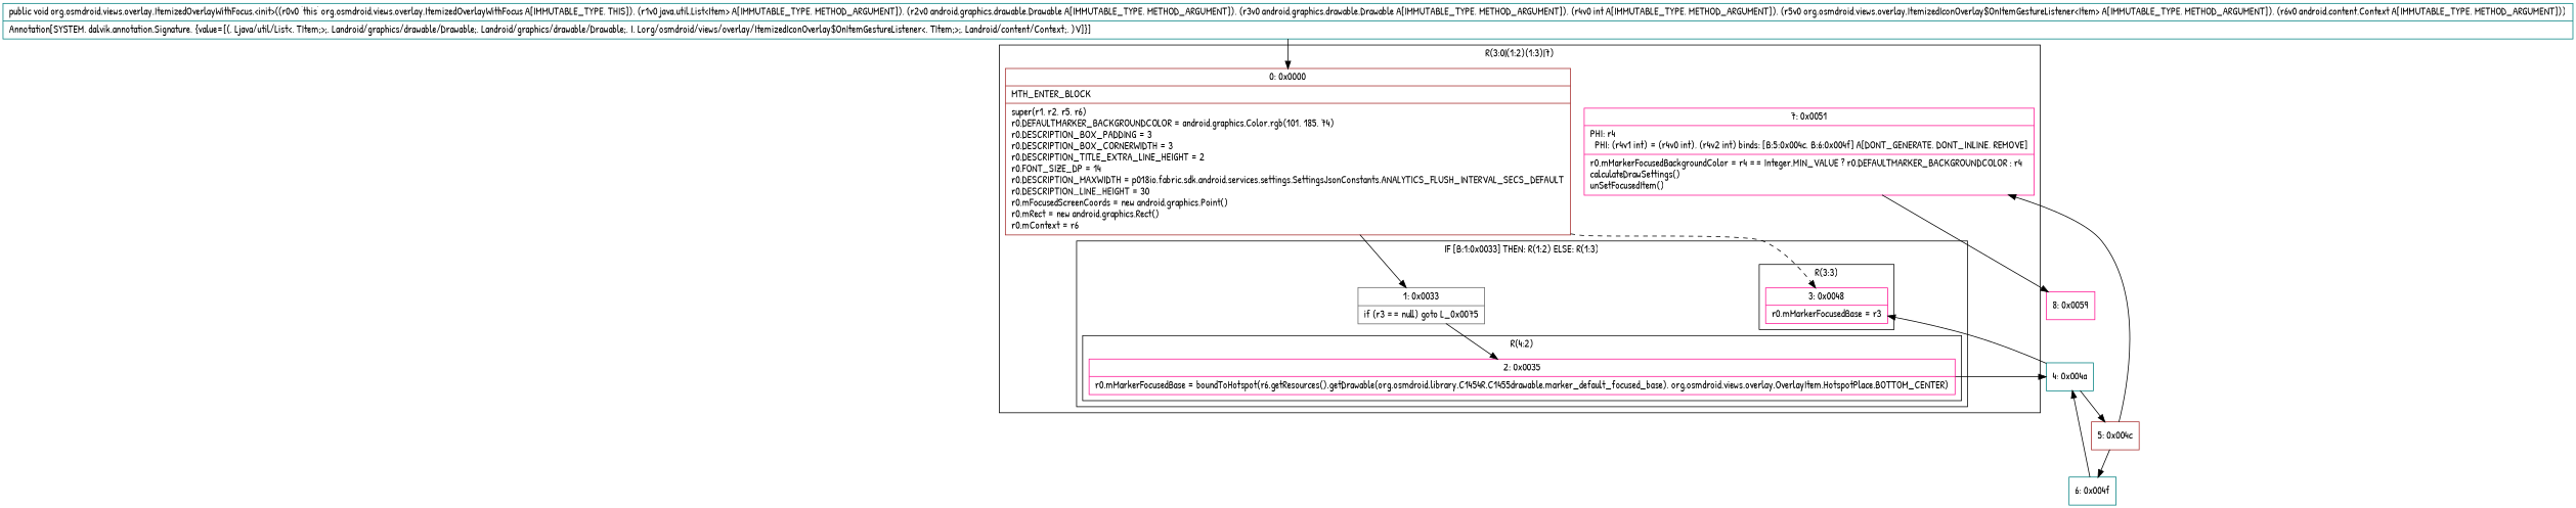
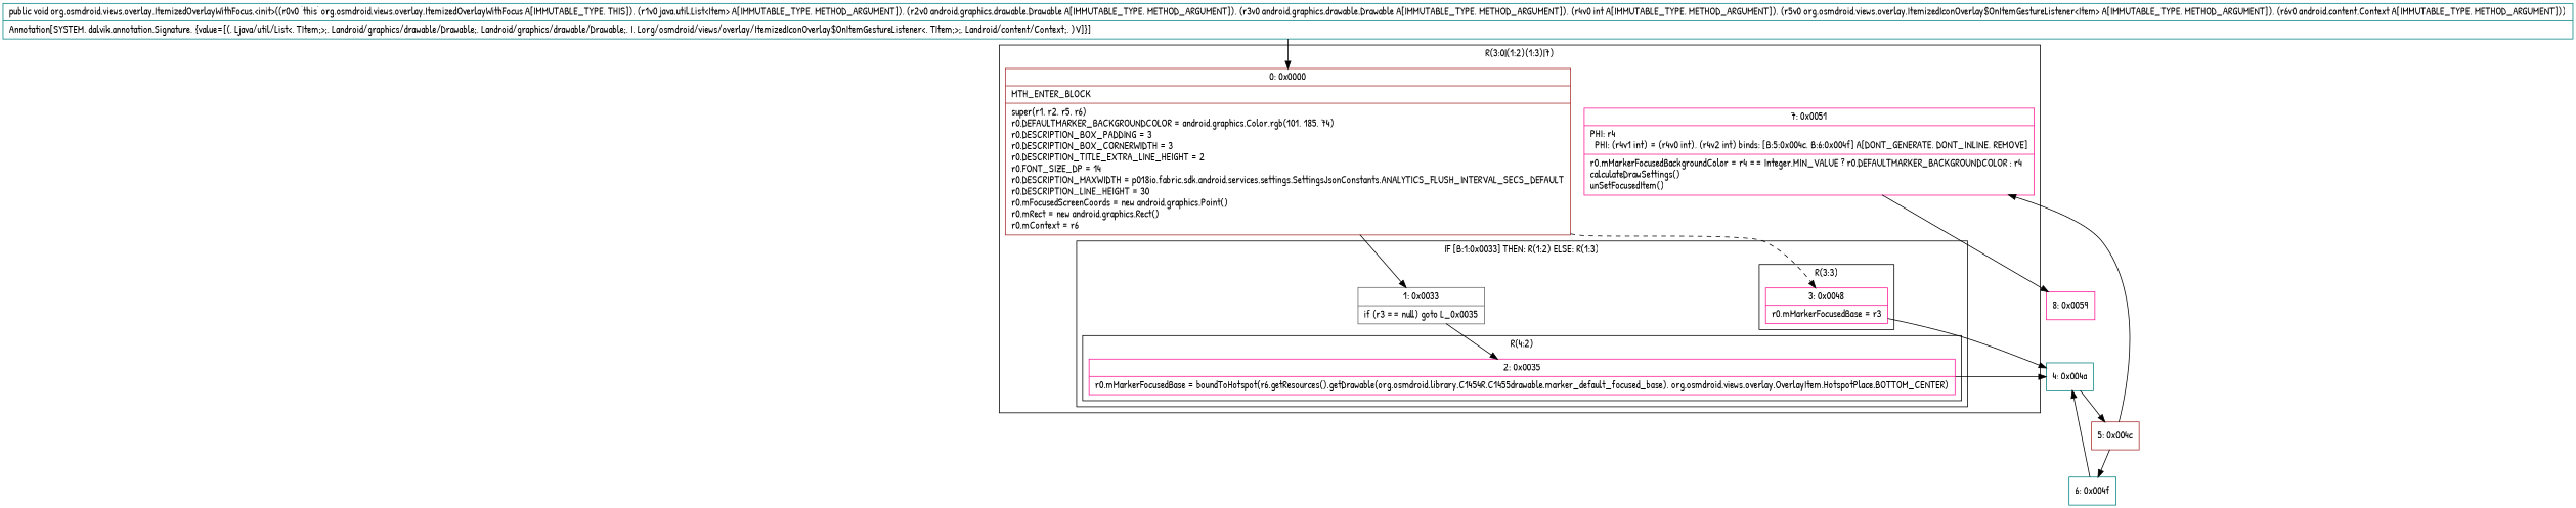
  digraph {
    fontname="Patrick Hand"
    node [color=deeppink fontname="Patrick Hand" shape=record]
    edge [fontname="Patrick Hand"]
    n1 [label="{2\:\ 0x0035|r0.mMarkerFocusedBase = boundToHotspot(r6.getResources().getDrawable(org.osmdroid.library.C1454R.C1455drawable.marker_default_focused_base), org.osmdroid.views.overlay.OverlayItem.HotspotPlace.BOTTOM_CENTER)\l}"]
    n2 [label="{3\:\ 0x0048|r0.mMarkerFocusedBase = r3\l}"]
-   n3 [color=gray40 label="{1\:\ 0x0033|if (r3 == null) goto L_0x0075\l}"]
+   n3 [color=gray40 label="{1\:\ 0x0033|if (r3 == null) goto L_0x0035\l}"]
    n4 [color=brown label="{0\:\ 0x0000|MTH_ENTER_BLOCK\l|super(r1, r2, r5, r6)\lr0.DEFAULTMARKER_BACKGROUNDCOLOR = android.graphics.Color.rgb(101, 185, 74)\lr0.DESCRIPTION_BOX_PADDING = 3\lr0.DESCRIPTION_BOX_CORNERWIDTH = 3\lr0.DESCRIPTION_TITLE_EXTRA_LINE_HEIGHT = 2\lr0.FONT_SIZE_DP = 14\lr0.DESCRIPTION_MAXWIDTH = p018io.fabric.sdk.android.services.settings.SettingsJsonConstants.ANALYTICS_FLUSH_INTERVAL_SECS_DEFAULT\lr0.DESCRIPTION_LINE_HEIGHT = 30\lr0.mFocusedScreenCoords = new android.graphics.Point()\lr0.mRect = new android.graphics.Rect()\lr0.mContext = r6\l}"]
    n5 [label="{7\:\ 0x0051|PHI: r4 \l  PHI: (r4v1 int) = (r4v0 int), (r4v2 int) binds: [B:5:0x004c, B:6:0x004f] A[DONT_GENERATE, DONT_INLINE, REMOVE]\l|r0.mMarkerFocusedBackgroundColor = r4 == Integer.MIN_VALUE ? r0.DEFAULTMARKER_BACKGROUNDCOLOR : r4\lcalculateDrawSettings()\lunSetFocusedItem()\l}"]
    n6 [color=teal label="{4\:\ 0x004a}"]
    n7 [label="{8\:\ 0x0059}"]
    n8 [color=brown label="{5\:\ 0x004c}"]
    n9 [color=teal label="{6\:\ 0x004f}"]
    n10 [color=teal label="{public void org.osmdroid.views.overlay.ItemizedOverlayWithFocus.\<init\>((r0v0 'this' org.osmdroid.views.overlay.ItemizedOverlayWithFocus A[IMMUTABLE_TYPE, THIS]), (r1v0 java.util.List\<Item\> A[IMMUTABLE_TYPE, METHOD_ARGUMENT]), (r2v0 android.graphics.drawable.Drawable A[IMMUTABLE_TYPE, METHOD_ARGUMENT]), (r3v0 android.graphics.drawable.Drawable A[IMMUTABLE_TYPE, METHOD_ARGUMENT]), (r4v0 int A[IMMUTABLE_TYPE, METHOD_ARGUMENT]), (r5v0 org.osmdroid.views.overlay.ItemizedIconOverlay$OnItemGestureListener\<Item\> A[IMMUTABLE_TYPE, METHOD_ARGUMENT]), (r6v0 android.content.Context A[IMMUTABLE_TYPE, METHOD_ARGUMENT]))  | Annotation[SYSTEM, dalvik.annotation.Signature, \{value=[(, Ljava\/util\/List\<, TItem;\>;, Landroid\/graphics\/drawable\/Drawable;, Landroid\/graphics\/drawable\/Drawable;, I, Lorg\/osmdroid\/views\/overlay\/ItemizedIconOverlay$OnItemGestureListener\<, TItem;\>;, Landroid\/content\/Context;, )V]\}]\l}"]
    subgraph cluster_1 {
      label="R(3:0|(1:2)(1:3)|7)"
      n4
      n5
      subgraph cluster_2 {
        label="IF [B:1:0x0033] THEN: R(1:2) ELSE: R(1:3)"
        n3
        subgraph cluster_3 {
          label="R(4:2)"
          n1
        }
        subgraph cluster_4 {
          label="R(3:3)"
          n2
        }
      }
    }
    n1 -> n6
-   n6 -> n2
+   n2 -> n6
    n3 -> n1
    n4 -> n2 [style=dashed]
    n4 -> n3
    n5 -> n7
    n6 -> n8
    n8 -> n5
    n8 -> n9
    n9 -> n6
    n10 -> n4
  }
